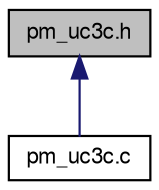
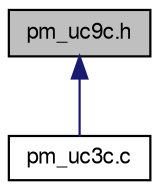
  digraph {
    node [color=black fontname=FreeSans fontsize=10 shape=record style=filled]
-   n1 [fillcolor=grey75 fontcolor=black height=0.2 label="pm_uc3c.h" width=0.4]
+   n1 [fillcolor=grey75 fontcolor=black height=0.2 label="pm_uc9c.h" width=0.4]
    n2 [fillcolor=white height=0.2 label="pm_uc3c.c" width=0.4]
    n1 -> n2 [color=midnightblue dir=back fontname=FreeSans fontsize=10 labelfontname=FreeSans labelfontsize=10 style=solid]
  }
